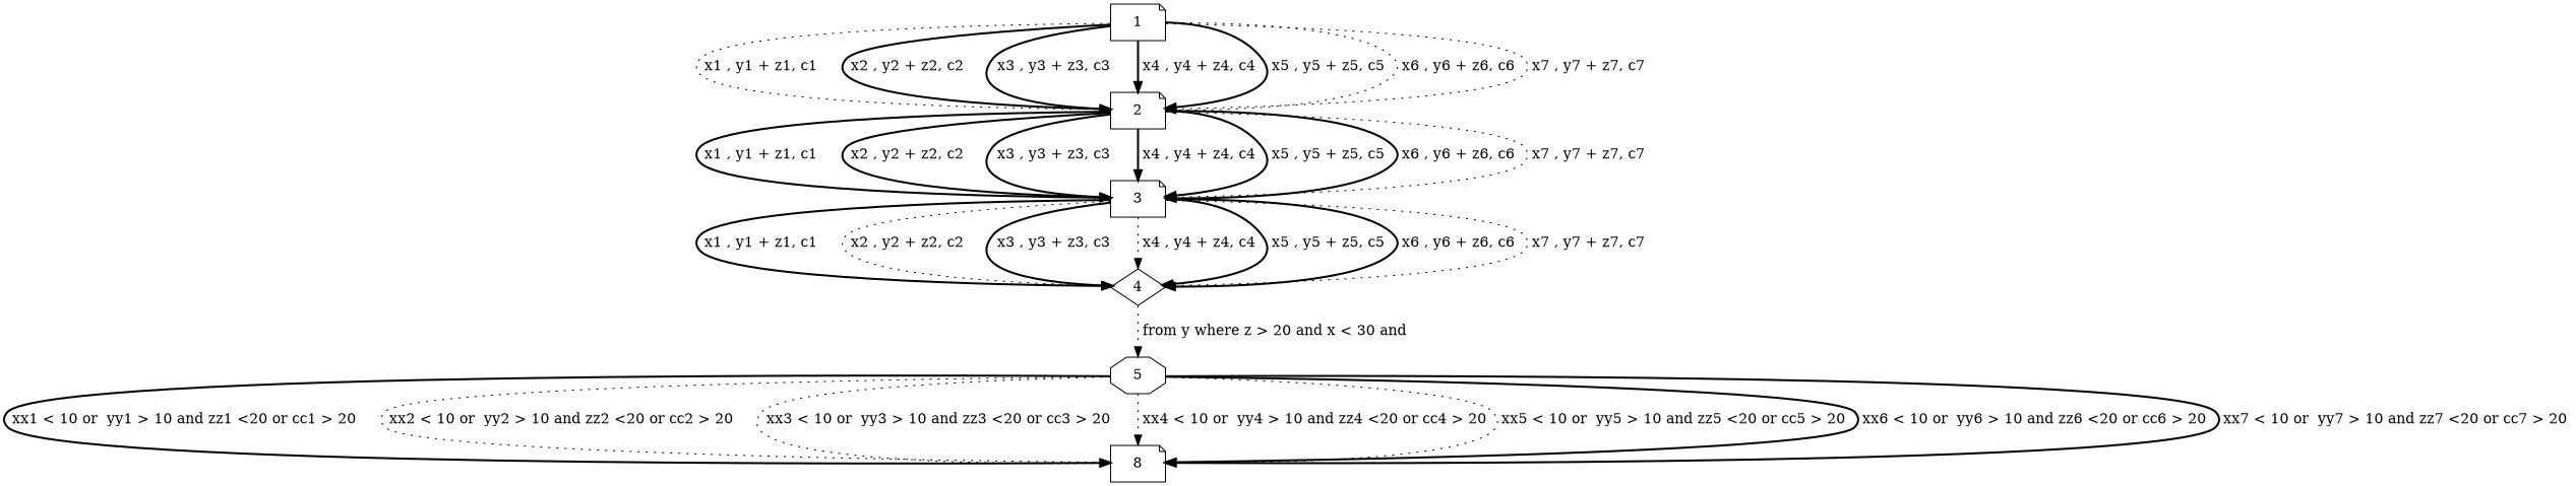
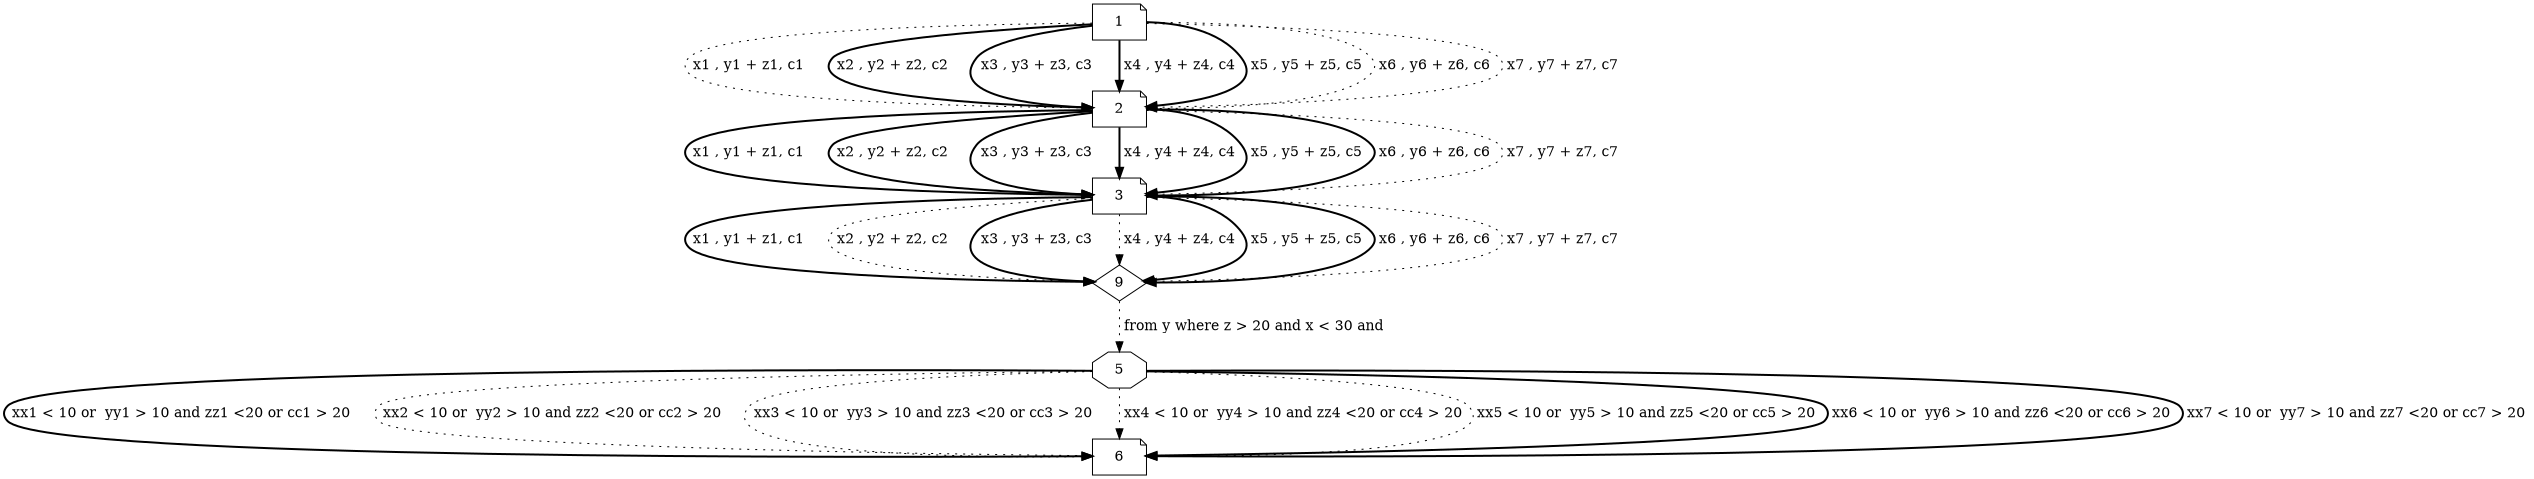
  digraph {
    node [shape=note]
    edge [style=bold]
    1
    2
    3
-   4 [shape=diamond]
+   4 [shape=diamond label=9]
    5 [shape=octagon]
-   6 [label=8]
+   6
    1 -> 2 [label=" x1 , y1 + z1, c1 " style=dotted]
    1 -> 2 [label=" x2 , y2 + z2, c2 "]
    1 -> 2 [label=" x3 , y3 + z3, c3 "]
    1 -> 2 [label=" x4 , y4 + z4, c4 "]
    1 -> 2 [label=" x5 , y5 + z5, c5 "]
    1 -> 2 [label=" x6 , y6 + z6, c6 " style=dotted]
    1 -> 2 [label=" x7 , y7 + z7, c7 " style=dotted]
    2 -> 3 [label=" x1 , y1 + z1, c1 "]
    2 -> 3 [label=" x2 , y2 + z2, c2 "]
    2 -> 3 [label=" x3 , y3 + z3, c3 "]
    2 -> 3 [label=" x4 , y4 + z4, c4 "]
    2 -> 3 [label=" x5 , y5 + z5, c5 "]
    2 -> 3 [label=" x6 , y6 + z6, c6 "]
    2 -> 3 [label=" x7 , y7 + z7, c7 " style=dotted]
    3 -> 4 [label=" x1 , y1 + z1, c1 "]
    3 -> 4 [label=" x2 , y2 + z2, c2 " style=dotted]
    3 -> 4 [label=" x3 , y3 + z3, c3 "]
    3 -> 4 [label=" x4 , y4 + z4, c4 " style=dotted]
    3 -> 4 [label=" x5 , y5 + z5, c5 "]
    3 -> 4 [label=" x6 , y6 + z6, c6 "]
    3 -> 4 [label=" x7 , y7 + z7, c7 " style=dotted]
    4 -> 5 [label=" from y where z > 20 and x < 30 and" style=dotted]
    5 -> 6 [label=" xx1 < 10 or  yy1 > 10 and zz1 <20 or cc1 > 20 "]
    5 -> 6 [label=" xx2 < 10 or  yy2 > 10 and zz2 <20 or cc2 > 20 " style=dotted]
    5 -> 6 [label=" xx3 < 10 or  yy3 > 10 and zz3 <20 or cc3 > 20 " style=dotted]
    5 -> 6 [label=" xx4 < 10 or  yy4 > 10 and zz4 <20 or cc4 > 20 " style=dotted]
    5 -> 6 [label=" xx5 < 10 or  yy5 > 10 and zz5 <20 or cc5 > 20 " style=dotted]
    5 -> 6 [label=" xx6 < 10 or  yy6 > 10 and zz6 <20 or cc6 > 20 "]
    5 -> 6 [label=" xx7 < 10 or  yy7 > 10 and zz7 <20 or cc7 > 20 "]
  }
